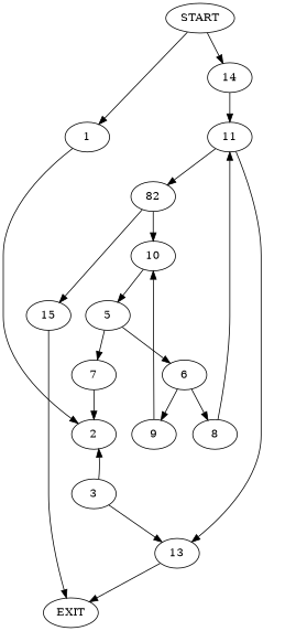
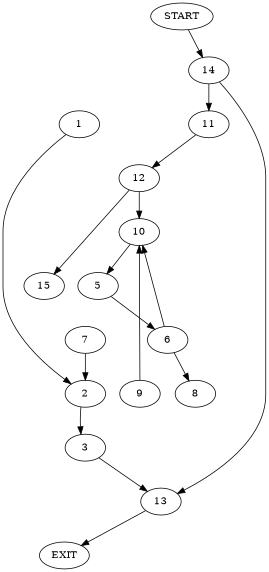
  digraph {
    n1 [label=START]
    1
    14
    2
    11
    n6 [label=EXIT]
    3
    13
    5
    6
    7
    8
    9
    10
-   12 [label=82]
+   12
    15
-   n1 -> 1
    n1 -> 14
    1 -> 2
    14 -> 11
-   3 -> 2
-   11 -> 13
+   2 -> 3
+   14 -> 13
    11 -> 12
    3 -> 13
    13 -> n6
    5 -> 6
-   5 -> 7
    6 -> 8
-   6 -> 9
+   6 -> 10
    7 -> 2
-   8 -> 11
    9 -> 10
    10 -> 5
    12 -> 10
    12 -> 15
-   15 -> n6
  }
